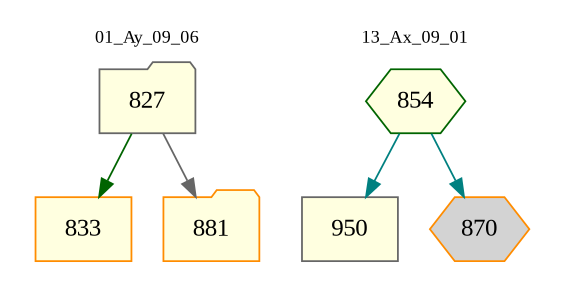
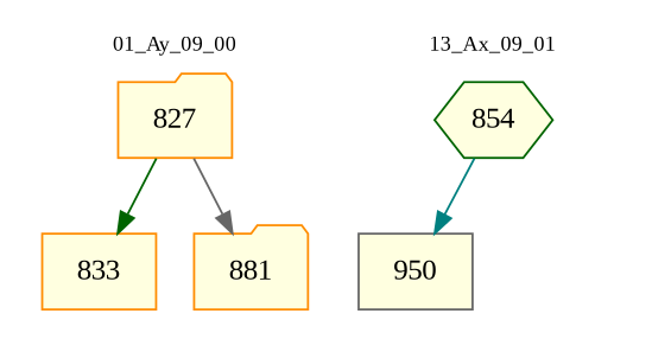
  digraph {
    fontname="Liberation Serif"
    node [color=darkorange fillcolor=lightyellow fontname="Liberation Serif" shape=folder style=filled]
    edge [color=teal fontname="Liberation Serif"]
-   n1 [color=gray40 label=827]
+   n1 [label=827]
    n2 [label=833 shape=box]
    n3 [label=881]
    n4 [color=darkgreen label=854 shape=hexagon]
    n5 [color=gray40 label=950 shape=box]
-   n6 [fillcolor=lightgrey label=870 shape=hexagon]
    subgraph cluster_1 {
      color=white
      fontsize=10
-     label="01_Ay_09_06"
+     label="01_Ay_09_00"
      n1
      n2
      n3
    }
    subgraph cluster_2 {
      color=white
      fontsize=10
      label="13_Ax_09_01"
      n4
      n5
-     n6
    }
    n1 -> n2 [color=darkgreen]
    n1 -> n3 [color=gray40]
    n4 -> n5
-   n4 -> n6
  }
